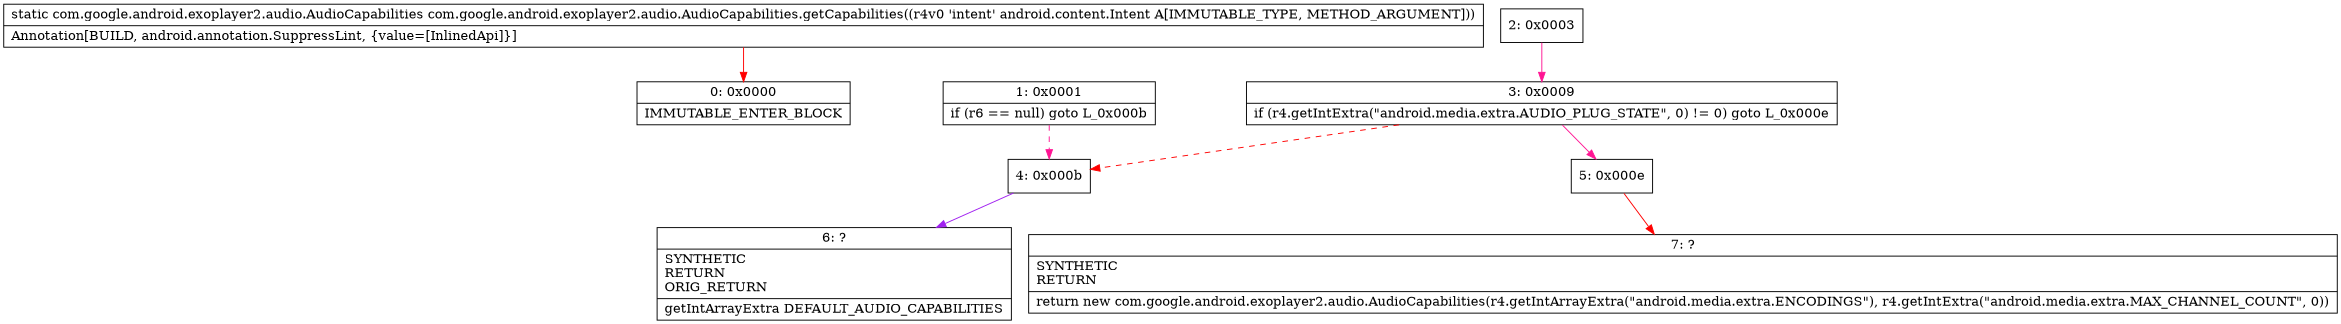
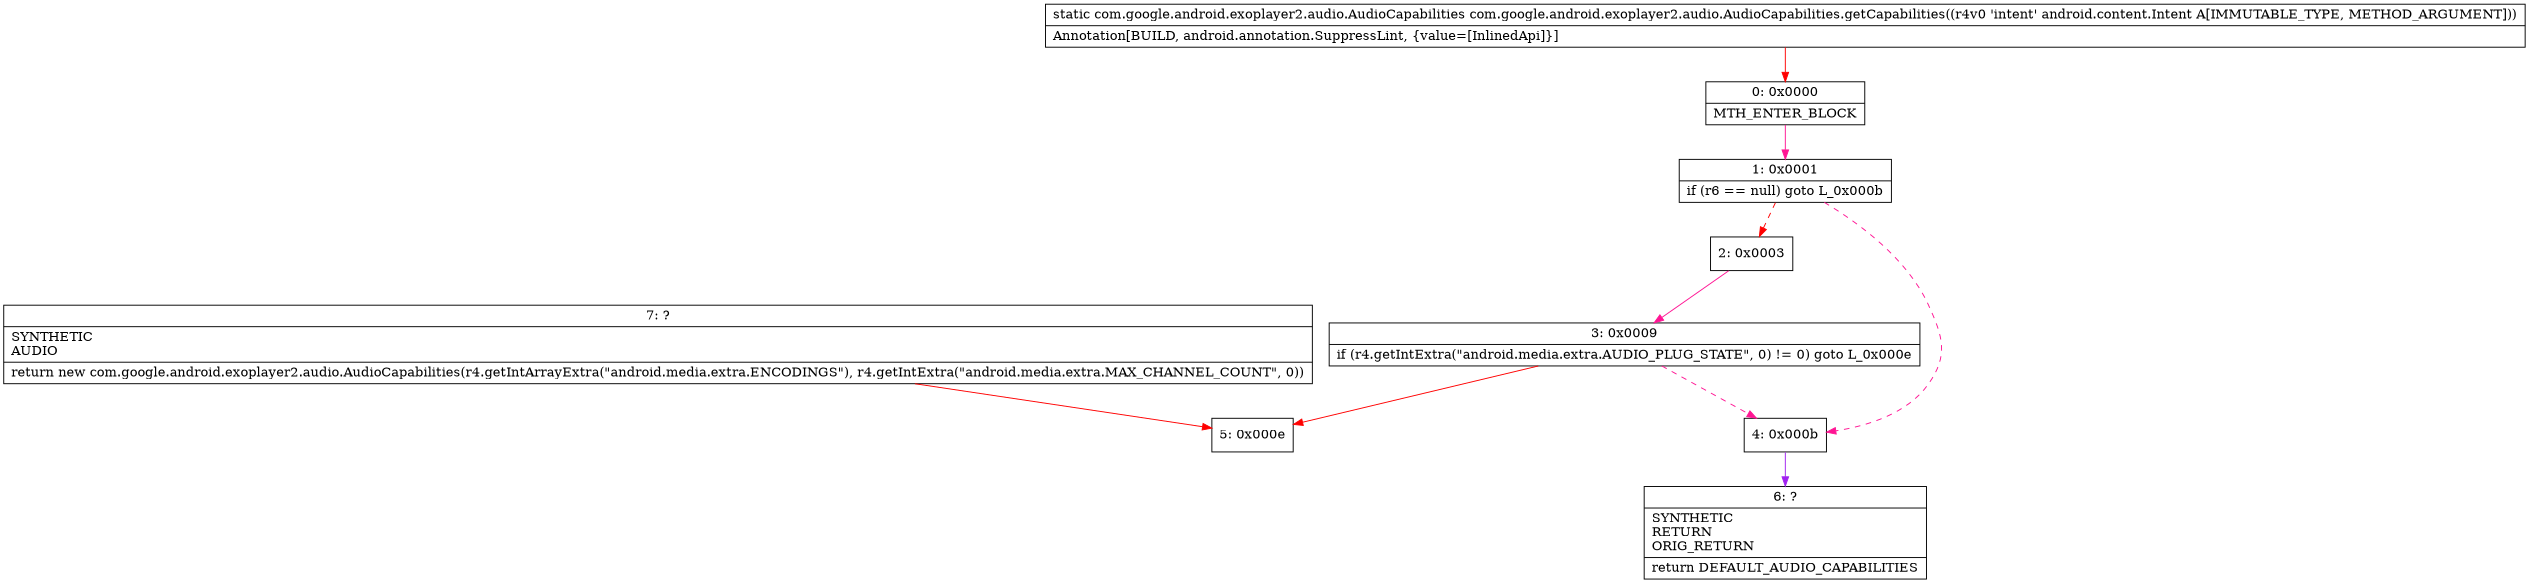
  digraph {
    node [shape=record]
    edge [color=deeppink]
-   n1 [label="{0\:\ 0x0000|IMMUTABLE_ENTER_BLOCK\l}"]
+   n1 [label="{0\:\ 0x0000|MTH_ENTER_BLOCK\l}"]
    n2 [label="{1\:\ 0x0001|if (r6 == null) goto L_0x000b\l}"]
    n3 [label="{2\:\ 0x0003}"]
    n4 [label="{4\:\ 0x000b}"]
    n5 [label="{3\:\ 0x0009|if (r4.getIntExtra(\"android.media.extra.AUDIO_PLUG_STATE\", 0) != 0) goto L_0x000e\l}"]
-   n6 [label="{6\:\ ?|SYNTHETIC\lRETURN\lORIG_RETURN\l|getIntArrayExtra DEFAULT_AUDIO_CAPABILITIES\l}"]
+   n6 [label="{6\:\ ?|SYNTHETIC\lRETURN\lORIG_RETURN\l|return DEFAULT_AUDIO_CAPABILITIES\l}"]
    n7 [label="{5\:\ 0x000e}"]
-   n8 [label="{7\:\ ?|SYNTHETIC\lRETURN\l|return new com.google.android.exoplayer2.audio.AudioCapabilities(r4.getIntArrayExtra(\"android.media.extra.ENCODINGS\"), r4.getIntExtra(\"android.media.extra.MAX_CHANNEL_COUNT\", 0))\l}"]
+   n8 [label="{7\:\ ?|SYNTHETIC\lAUDIO\l|return new com.google.android.exoplayer2.audio.AudioCapabilities(r4.getIntArrayExtra(\"android.media.extra.ENCODINGS\"), r4.getIntExtra(\"android.media.extra.MAX_CHANNEL_COUNT\", 0))\l}"]
    n9 [label="{static com.google.android.exoplayer2.audio.AudioCapabilities com.google.android.exoplayer2.audio.AudioCapabilities.getCapabilities((r4v0 'intent' android.content.Intent A[IMMUTABLE_TYPE, METHOD_ARGUMENT]))  | Annotation[BUILD, android.annotation.SuppressLint, \{value=[InlinedApi]\}]\l}"]
+   n1 -> n2
+   n2 -> n3 [color=red style=dashed]
    n2 -> n4 [style=dashed]
    n3 -> n5
    n4 -> n6 [color=purple]
-   n5 -> n4 [color=red style=dashed]
-   n5 -> n7
-   n7 -> n8 [color=red]
+   n5 -> n4 [style=dashed]
+   n5 -> n7 [color=red]
+   n8 -> n7 [color=red]
    n9 -> n1 [color=red]
  }
